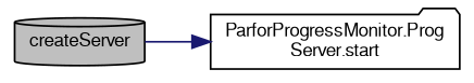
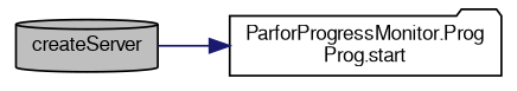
  digraph {
    rankdir=LR
    node [color=black fontname=FreeSans fontsize=10 style=filled]
    n1 [fillcolor=grey75 fontcolor=black height=0.2 label=createServer shape=cylinder width=0.4]
-   n2 [fillcolor=white height=0.2 label="ParforProgressMonitor.Prog\lServer.start" shape=folder width=0.4]
+   n2 [fillcolor=white height=0.2 label="ParforProgressMonitor.Prog\lProg.start" shape=folder width=0.4]
    n1 -> n2 [color=midnightblue fontname=FreeSans fontsize=10 labelfontname=FreeSans labelfontsize=10 style=solid]
  }
